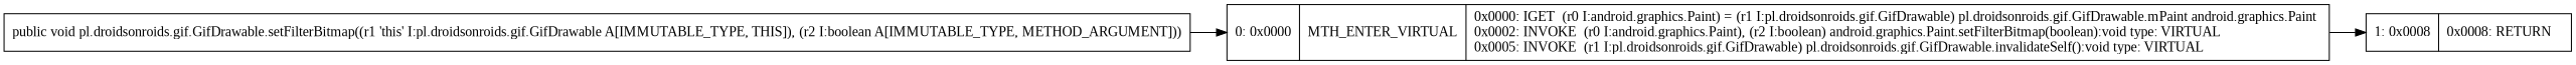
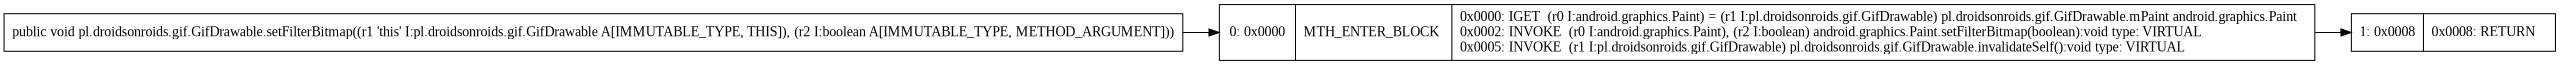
  digraph {
    rankdir=LR
    fontname="Liberation Serif"
    node [shape=record fontname="Liberation Serif"]
    edge [fontname="Liberation Serif"]
-   n1 [label="{0\:\ 0x0000|MTH_ENTER_VIRTUAL\l|0x0000: IGET  (r0 I:android.graphics.Paint) = (r1 I:pl.droidsonroids.gif.GifDrawable) pl.droidsonroids.gif.GifDrawable.mPaint android.graphics.Paint \l0x0002: INVOKE  (r0 I:android.graphics.Paint), (r2 I:boolean) android.graphics.Paint.setFilterBitmap(boolean):void type: VIRTUAL \l0x0005: INVOKE  (r1 I:pl.droidsonroids.gif.GifDrawable) pl.droidsonroids.gif.GifDrawable.invalidateSelf():void type: VIRTUAL \l}"]
+   n1 [label="{0\:\ 0x0000|MTH_ENTER_BLOCK\l|0x0000: IGET  (r0 I:android.graphics.Paint) = (r1 I:pl.droidsonroids.gif.GifDrawable) pl.droidsonroids.gif.GifDrawable.mPaint android.graphics.Paint \l0x0002: INVOKE  (r0 I:android.graphics.Paint), (r2 I:boolean) android.graphics.Paint.setFilterBitmap(boolean):void type: VIRTUAL \l0x0005: INVOKE  (r1 I:pl.droidsonroids.gif.GifDrawable) pl.droidsonroids.gif.GifDrawable.invalidateSelf():void type: VIRTUAL \l}"]
    n2 [label="{1\:\ 0x0008|0x0008: RETURN   \l}"]
    n3 [label="{public void pl.droidsonroids.gif.GifDrawable.setFilterBitmap((r1 'this' I:pl.droidsonroids.gif.GifDrawable A[IMMUTABLE_TYPE, THIS]), (r2 I:boolean A[IMMUTABLE_TYPE, METHOD_ARGUMENT])) }"]
    n1 -> n2
    n3 -> n1
  }
